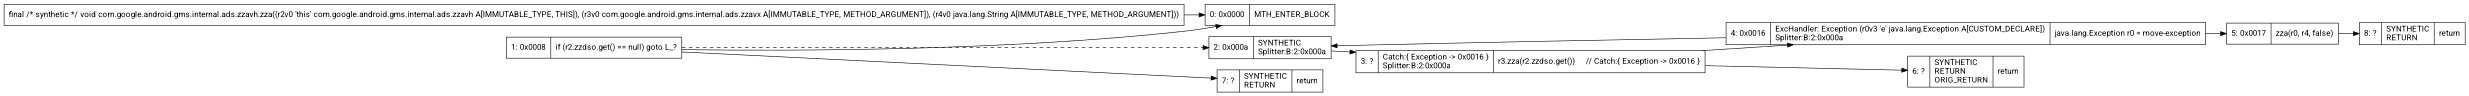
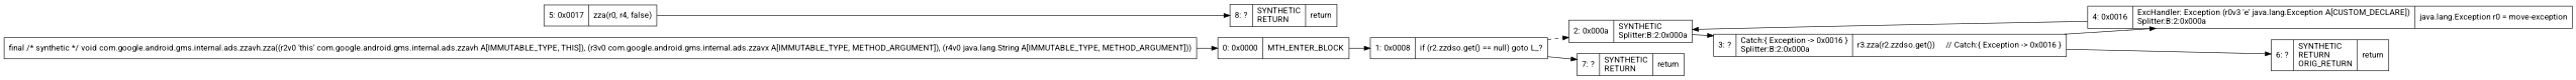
  digraph {
    fontname=Roboto
    rankdir=LR
    node [fontname=Roboto shape=record]
    edge [fontname=Roboto]
    n1 [label="{0\:\ 0x0000|MTH_ENTER_BLOCK\l}"]
    n2 [label="{1\:\ 0x0008|if (r2.zzdso.get() == null) goto L_?\l}"]
    n3 [label="{2\:\ 0x000a|SYNTHETIC\lSplitter:B:2:0x000a\l}"]
    n4 [label="{7\:\ ?|SYNTHETIC\lRETURN\l|return\l}"]
    n5 [label="{3\:\ ?|Catch:\{ Exception \-\> 0x0016 \}\lSplitter:B:2:0x000a\l|r3.zza(r2.zzdso.get())     \/\/ Catch:\{ Exception \-\> 0x0016 \}\l}"]
    n6 [label="{4\:\ 0x0016|ExcHandler: Exception (r0v3 'e' java.lang.Exception A[CUSTOM_DECLARE])\lSplitter:B:2:0x000a\l|java.lang.Exception r0 = move\-exception\l}"]
    n7 [label="{6\:\ ?|SYNTHETIC\lRETURN\lORIG_RETURN\l|return\l}"]
    n8 [label="{5\:\ 0x0017|zza(r0, r4, false)\l}"]
    n9 [label="{8\:\ ?|SYNTHETIC\lRETURN\l|return\l}"]
    n10 [label="{final \/* synthetic *\/ void com.google.android.gms.internal.ads.zzavh.zza((r2v0 'this' com.google.android.gms.internal.ads.zzavh A[IMMUTABLE_TYPE, THIS]), (r3v0 com.google.android.gms.internal.ads.zzavx A[IMMUTABLE_TYPE, METHOD_ARGUMENT]), (r4v0 java.lang.String A[IMMUTABLE_TYPE, METHOD_ARGUMENT])) }"]
-   n2 -> n1
+   n1 -> n2
    n2 -> n3 [style=dashed]
    n2 -> n4
    n3 -> n5
    n5 -> n6
    n5 -> n7
    n6 -> n3
-   n6 -> n8
    n8 -> n9
    n10 -> n1
  }
